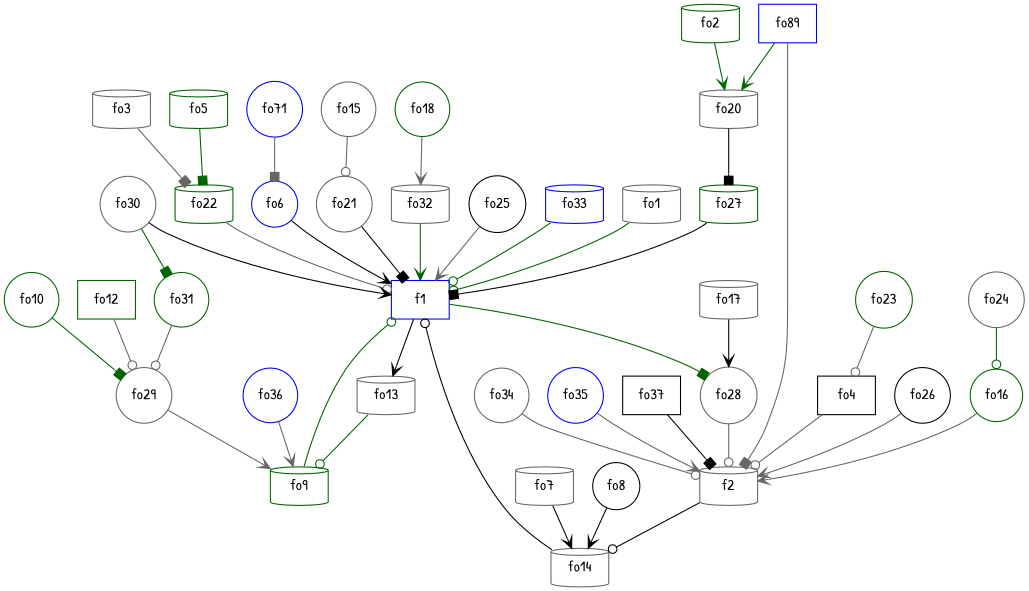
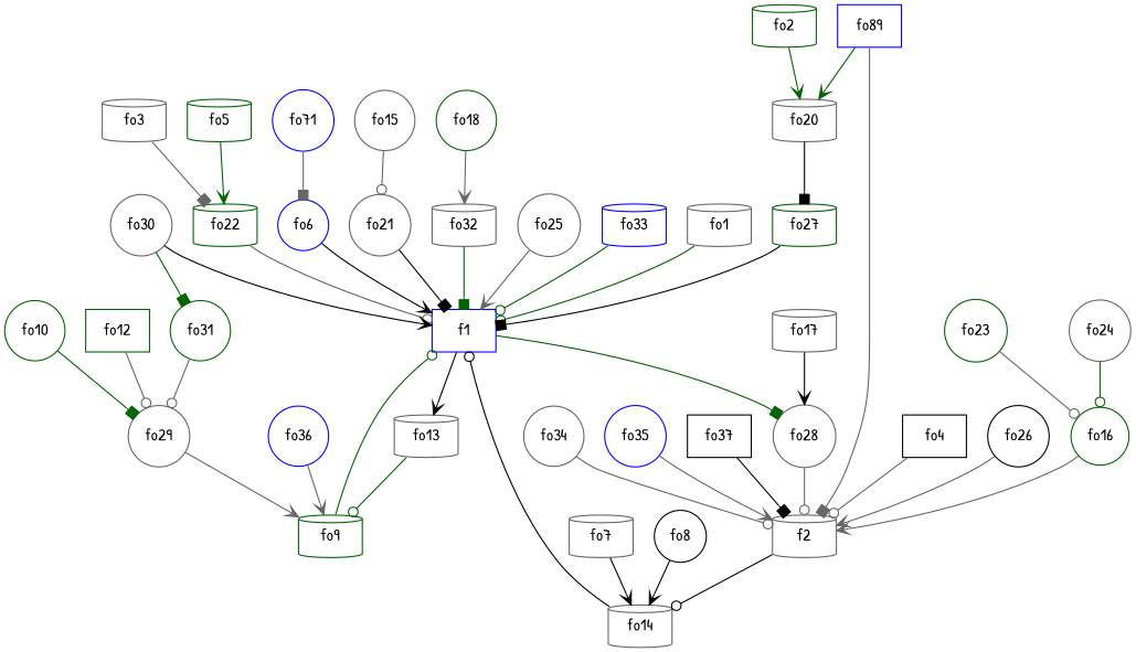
  strict digraph {
    fontname="Patrick Hand"
    node [color=gray40 fontname="Patrick Hand" shape=circle]
    edge [arrowhead=vee color=gray40 fontname="Patrick Hand" weight=2]
    f1 [color=blue shape=box]
    fo13 [shape=cylinder]
    fo28
    fo9 [color=darkgreen shape=cylinder]
    f2 [shape=cylinder]
    fo14 [shape=cylinder]
    fo1 [shape=cylinder]
    fo2 [color=darkgreen shape=cylinder]
    fo20 [shape=cylinder]
    fo27 [color=darkgreen shape=cylinder]
    fo3 [shape=cylinder]
    fo22 [color=darkgreen shape=cylinder]
    fo4 [color=black shape=box]
    fo5 [color=darkgreen shape=cylinder]
    fo6 [color=blue]
    fo7 [shape=cylinder]
    fo8 [color=black]
    fo10 [color=darkgreen]
    fo29
    n20 [color=blue label=fo71]
    fo12 [color=darkgreen shape=box]
    fo15
    fo21
    fo16 [color=darkgreen]
    fo17 [shape=cylinder]
    fo18 [color=darkgreen]
    fo32 [shape=cylinder]
    n28 [color=blue label=fo89 shape=box]
    fo23 [color=darkgreen]
    fo24
-   fo25 [color=black]
+   fo25
    fo26 [color=black]
    fo30
    fo31 [color=darkgreen]
    fo33 [color=blue shape=cylinder]
    fo34
    fo35 [color=blue]
    fo36 [color=blue]
    fo37 [color=black shape=box]
    f1 -> fo13 [color=black]
    f1 -> fo28 [arrowhead=box color=darkgreen]
    fo13 -> fo9 [arrowhead=odot color=darkgreen]
    fo28 -> f2 [arrowhead=odot]
    fo9 -> f1 [arrowhead=odot color=darkgreen]
    f2 -> fo14 [arrowhead=odot color=black]
    fo14 -> f1 [arrowhead=odot color=black]
    fo1 -> f1 [arrowhead=odot color=darkgreen]
    fo2 -> fo20 [color=darkgreen]
    fo20 -> fo27 [arrowhead=box color=black]
    fo27 -> f1 [arrowhead=box color=black]
    fo3 -> fo22 [arrowhead=box]
    fo22 -> f1 [arrowhead=odot]
    fo4 -> f2 [arrowhead=odot]
-   fo5 -> fo22 [arrowhead=box color=darkgreen]
+   fo5 -> fo22 [color=darkgreen]
    fo6 -> f1 [color=black]
    fo7 -> fo14 [color=black]
    fo8 -> fo14 [color=black]
    fo10 -> fo29 [arrowhead=box color=darkgreen]
    fo29 -> fo9
    n20 -> fo6 [arrowhead=box]
    fo12 -> fo29 [arrowhead=odot]
    fo15 -> fo21 [arrowhead=odot]
    fo21 -> f1 [arrowhead=box color=black]
    fo16 -> f2
    fo17 -> fo28 [color=black]
    fo18 -> fo32
-   fo32 -> f1 [color=darkgreen]
+   fo32 -> f1 [arrowhead=box color=darkgreen]
    n28 -> f2 [arrowhead=box]
    n28 -> fo20 [color=darkgreen]
-   fo23 -> fo4 [arrowhead=odot]
+   fo23 -> fo16 [arrowhead=odot]
    fo24 -> fo16 [arrowhead=odot color=darkgreen]
    fo25 -> f1
    fo26 -> f2
    fo30 -> f1 [color=black]
    fo30 -> fo31 [arrowhead=box color=darkgreen]
    fo31 -> fo29 [arrowhead=odot]
    fo33 -> f1 [arrowhead=odot color=darkgreen]
    fo34 -> f2 [arrowhead=odot]
    fo35 -> f2
    fo36 -> fo9
    fo37 -> f2 [arrowhead=box color=black]
  }
